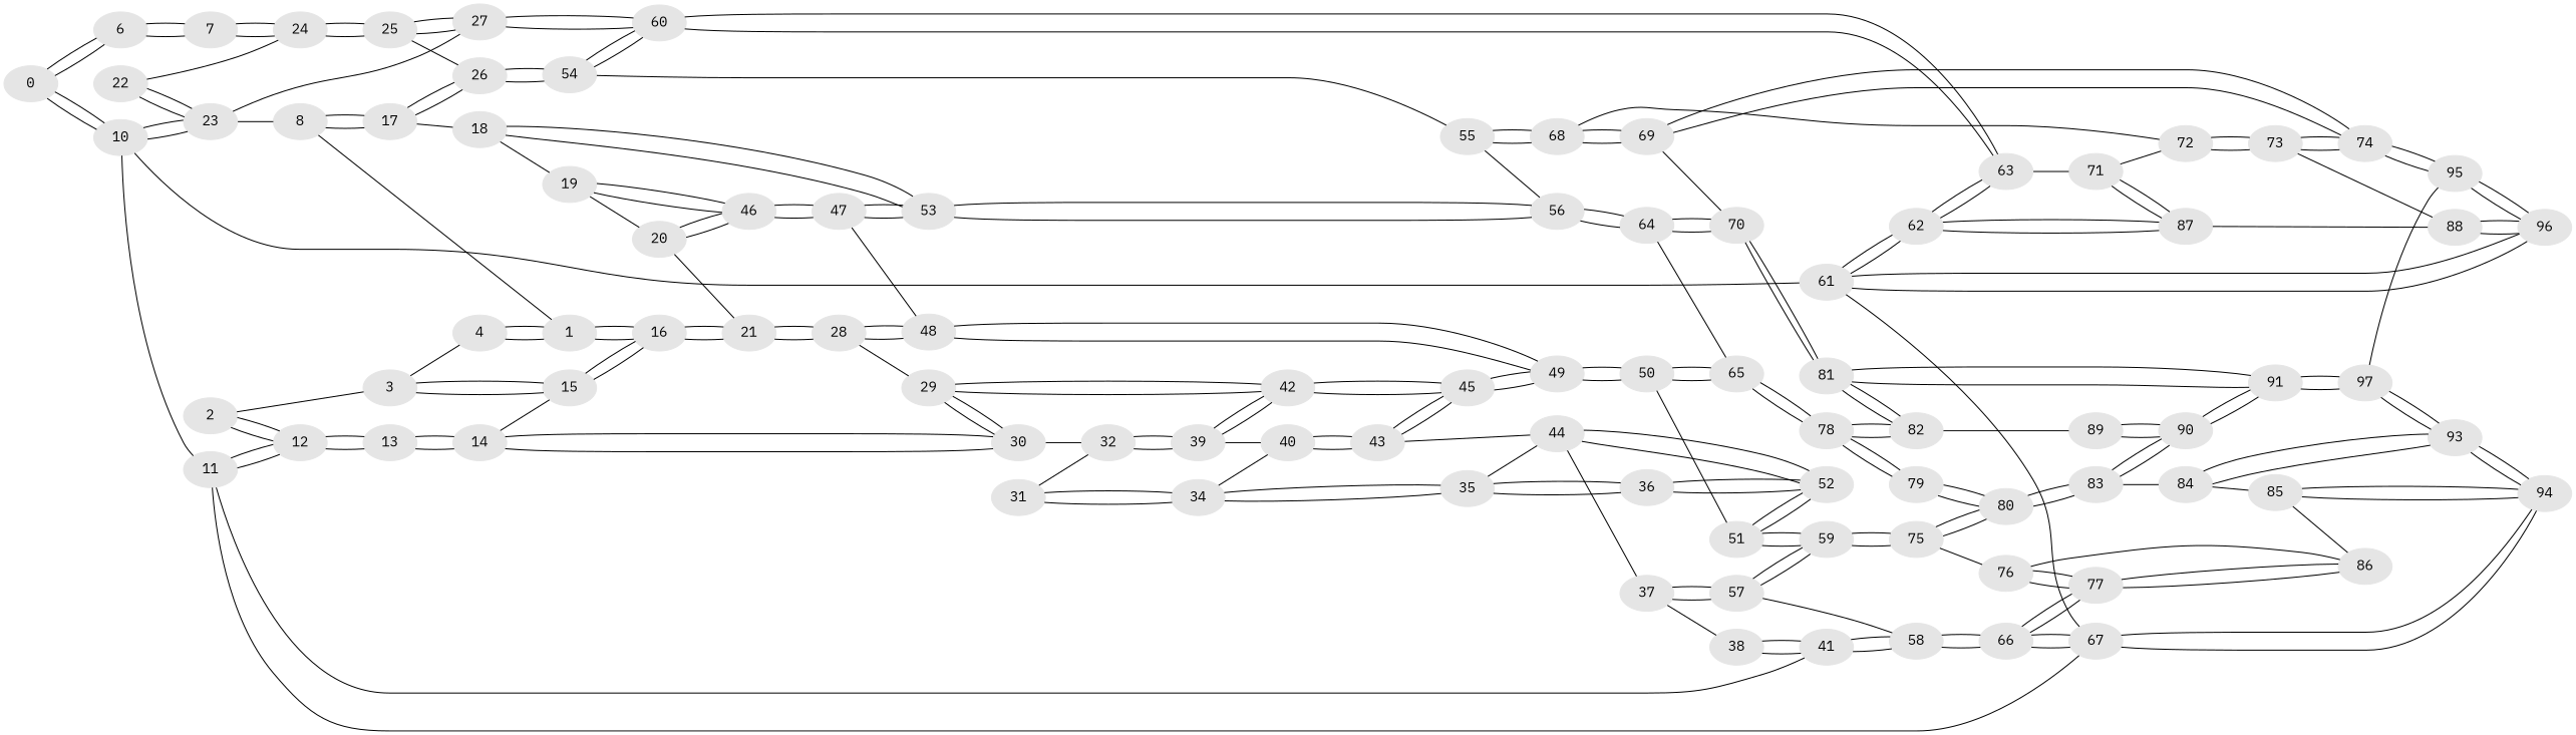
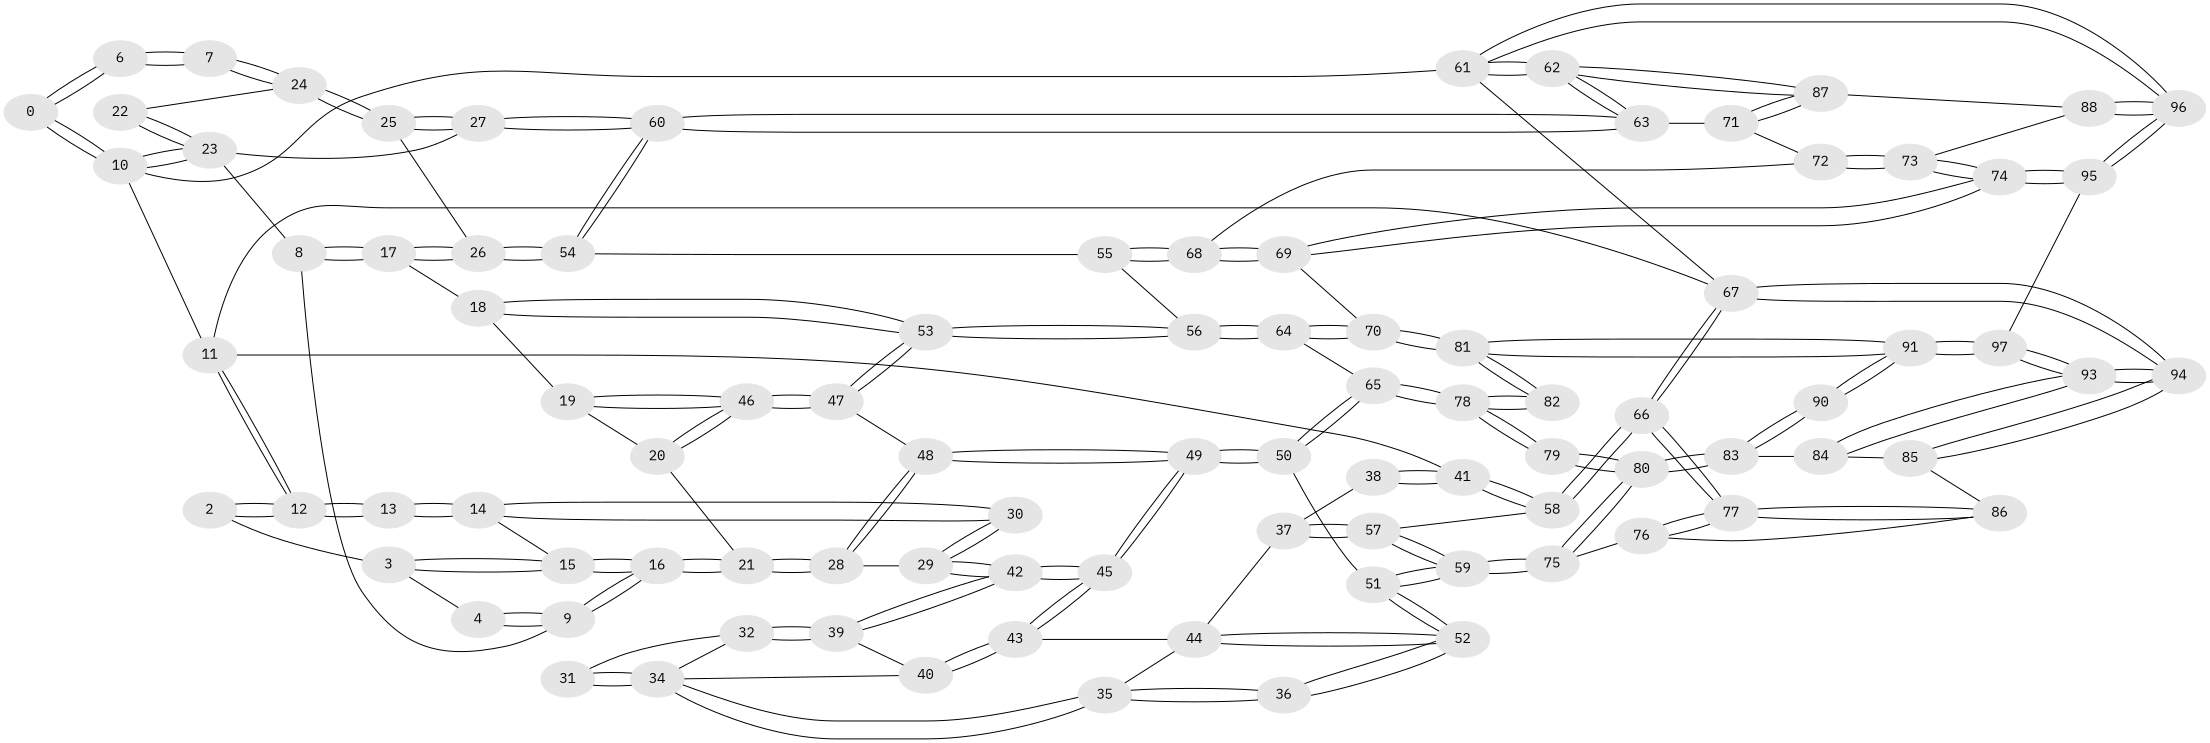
  graph {
    fontname="IBM Plex Mono"
    rankdir=LR
    node [color=gray90 fontname="IBM Plex Mono" style=filled]
    edge [fontname="IBM Plex Mono"]
    2
    3
    12
    n4 [label=0]
    6
    10
    4
    15
    13
-   9 [label=1]
+   9
    16
    7
    11
    23
    61
    24
    8
    17
    25
    18
    26
    21
    41
    67
    27
    62
    96
    58
    94
    14
    30
    32
    28
    19
    53
    54
    20
    46
    56
    47
    29
    48
    22
    60
    55
    63
    42
    49
    45
    39
    31
    34
    35
    40
    38
    36
    44
    43
    52
    37
    57
    59
    66
    50
    51
    65
    78
    75
    64
    68
    69
    72
    70
    77
    76
    80
    71
    87
    88
    81
    79
    82
    86
    74
    73
    95
    91
    83
-   89
    84
    90
    n92 [label=97]
    85
    93
    2 -- 3
    2 -- 12
    2 -- 12
    3 -- 4
    3 -- 15
    3 -- 15
    12 -- 13
    12 -- 13
    n4 -- 6
    n4 -- 6
    n4 -- 10
    n4 -- 10
    6 -- 7
    6 -- 7
    10 -- 11
    10 -- 23
    10 -- 23
    10 -- 61
    4 -- 9
    4 -- 9
    15 -- 16
    15 -- 16
    13 -- 14
    13 -- 14
    9 -- 16
    9 -- 16
    16 -- 21
    16 -- 21
    7 -- 24
    7 -- 24
    11 -- 12
    11 -- 12
    11 -- 41
    11 -- 67
    23 -- 8
    23 -- 27
    61 -- 67
    61 -- 62
    61 -- 62
    61 -- 96
    61 -- 96
    24 -- 25
    24 -- 25
    8 -- 9
    8 -- 17
    8 -- 17
    17 -- 18
    17 -- 26
    17 -- 26
    25 -- 26
    25 -- 27
    25 -- 27
    18 -- 19
    18 -- 53
    18 -- 53
    26 -- 54
    26 -- 54
    21 -- 28
    21 -- 28
    41 -- 58
    41 -- 58
    67 -- 94
    67 -- 94
    27 -- 60
    27 -- 60
    62 -- 63
    62 -- 63
    62 -- 87
    62 -- 87
    58 -- 66
    58 -- 66
    14 -- 15
    14 -- 30
    14 -- 30
-   30 -- 32
+   34 -- 32
    32 -- 39
    32 -- 39
    28 -- 29
    28 -- 48
    28 -- 48
    19 -- 20
    19 -- 46
    19 -- 46
    53 -- 56
    53 -- 56
    54 -- 60
    54 -- 60
    54 -- 55
    20 -- 21
    20 -- 46
    20 -- 46
    46 -- 47
    46 -- 47
    56 -- 64
    56 -- 64
    47 -- 53
    47 -- 53
    47 -- 48
    29 -- 30
    29 -- 30
    29 -- 42
    29 -- 42
    48 -- 49
    48 -- 49
    22 -- 23
    22 -- 23
    22 -- 24
    60 -- 63
    60 -- 63
    55 -- 56
    55 -- 68
    55 -- 68
    63 -- 71
    42 -- 45
    42 -- 45
    49 -- 50
    49 -- 50
    45 -- 49
    45 -- 49
    39 -- 42
    39 -- 42
    39 -- 40
    31 -- 32
    31 -- 34
    31 -- 34
    34 -- 35
    34 -- 35
    34 -- 40
    35 -- 36
    35 -- 36
    35 -- 44
    40 -- 43
    40 -- 43
    38 -- 41
    38 -- 41
    36 -- 52
    36 -- 52
    44 -- 52
    44 -- 52
    44 -- 37
    43 -- 45
    43 -- 45
    43 -- 44
    37 -- 38
    37 -- 57
    37 -- 57
    57 -- 58
    57 -- 59
    57 -- 59
    59 -- 75
    59 -- 75
    66 -- 67
    66 -- 67
    66 -- 77
    66 -- 77
    50 -- 51
    50 -- 65
    50 -- 65
    51 -- 52
    51 -- 52
    51 -- 59
    51 -- 59
    65 -- 78
    65 -- 78
    78 -- 79
    78 -- 79
    78 -- 82
    78 -- 82
    75 -- 76
    75 -- 80
    75 -- 80
    64 -- 65
    64 -- 70
    64 -- 70
    68 -- 69
    68 -- 69
    68 -- 72
    69 -- 70
    69 -- 74
    69 -- 74
    72 -- 73
    72 -- 73
    70 -- 81
    70 -- 81
    77 -- 86
    77 -- 86
    76 -- 77
    76 -- 77
    76 -- 86
    80 -- 83
    80 -- 83
    71 -- 72
    71 -- 87
    71 -- 87
    87 -- 88
    88 -- 96
    88 -- 96
    81 -- 82
    81 -- 82
    81 -- 91
    81 -- 91
    79 -- 80
    79 -- 80
-   82 -- 89
    74 -- 95
    74 -- 95
    73 -- 88
    73 -- 74
    73 -- 74
    95 -- 96
    95 -- 96
    91 -- n92
    91 -- n92
    83 -- 84
    83 -- 90
    83 -- 90
-   89 -- 90
-   89 -- 90
    84 -- 85
    84 -- 93
    84 -- 93
    90 -- 91
    90 -- 91
    n92 -- 95
    n92 -- 93
    n92 -- 93
    85 -- 94
    85 -- 94
    85 -- 86
    93 -- 94
    93 -- 94
  }
